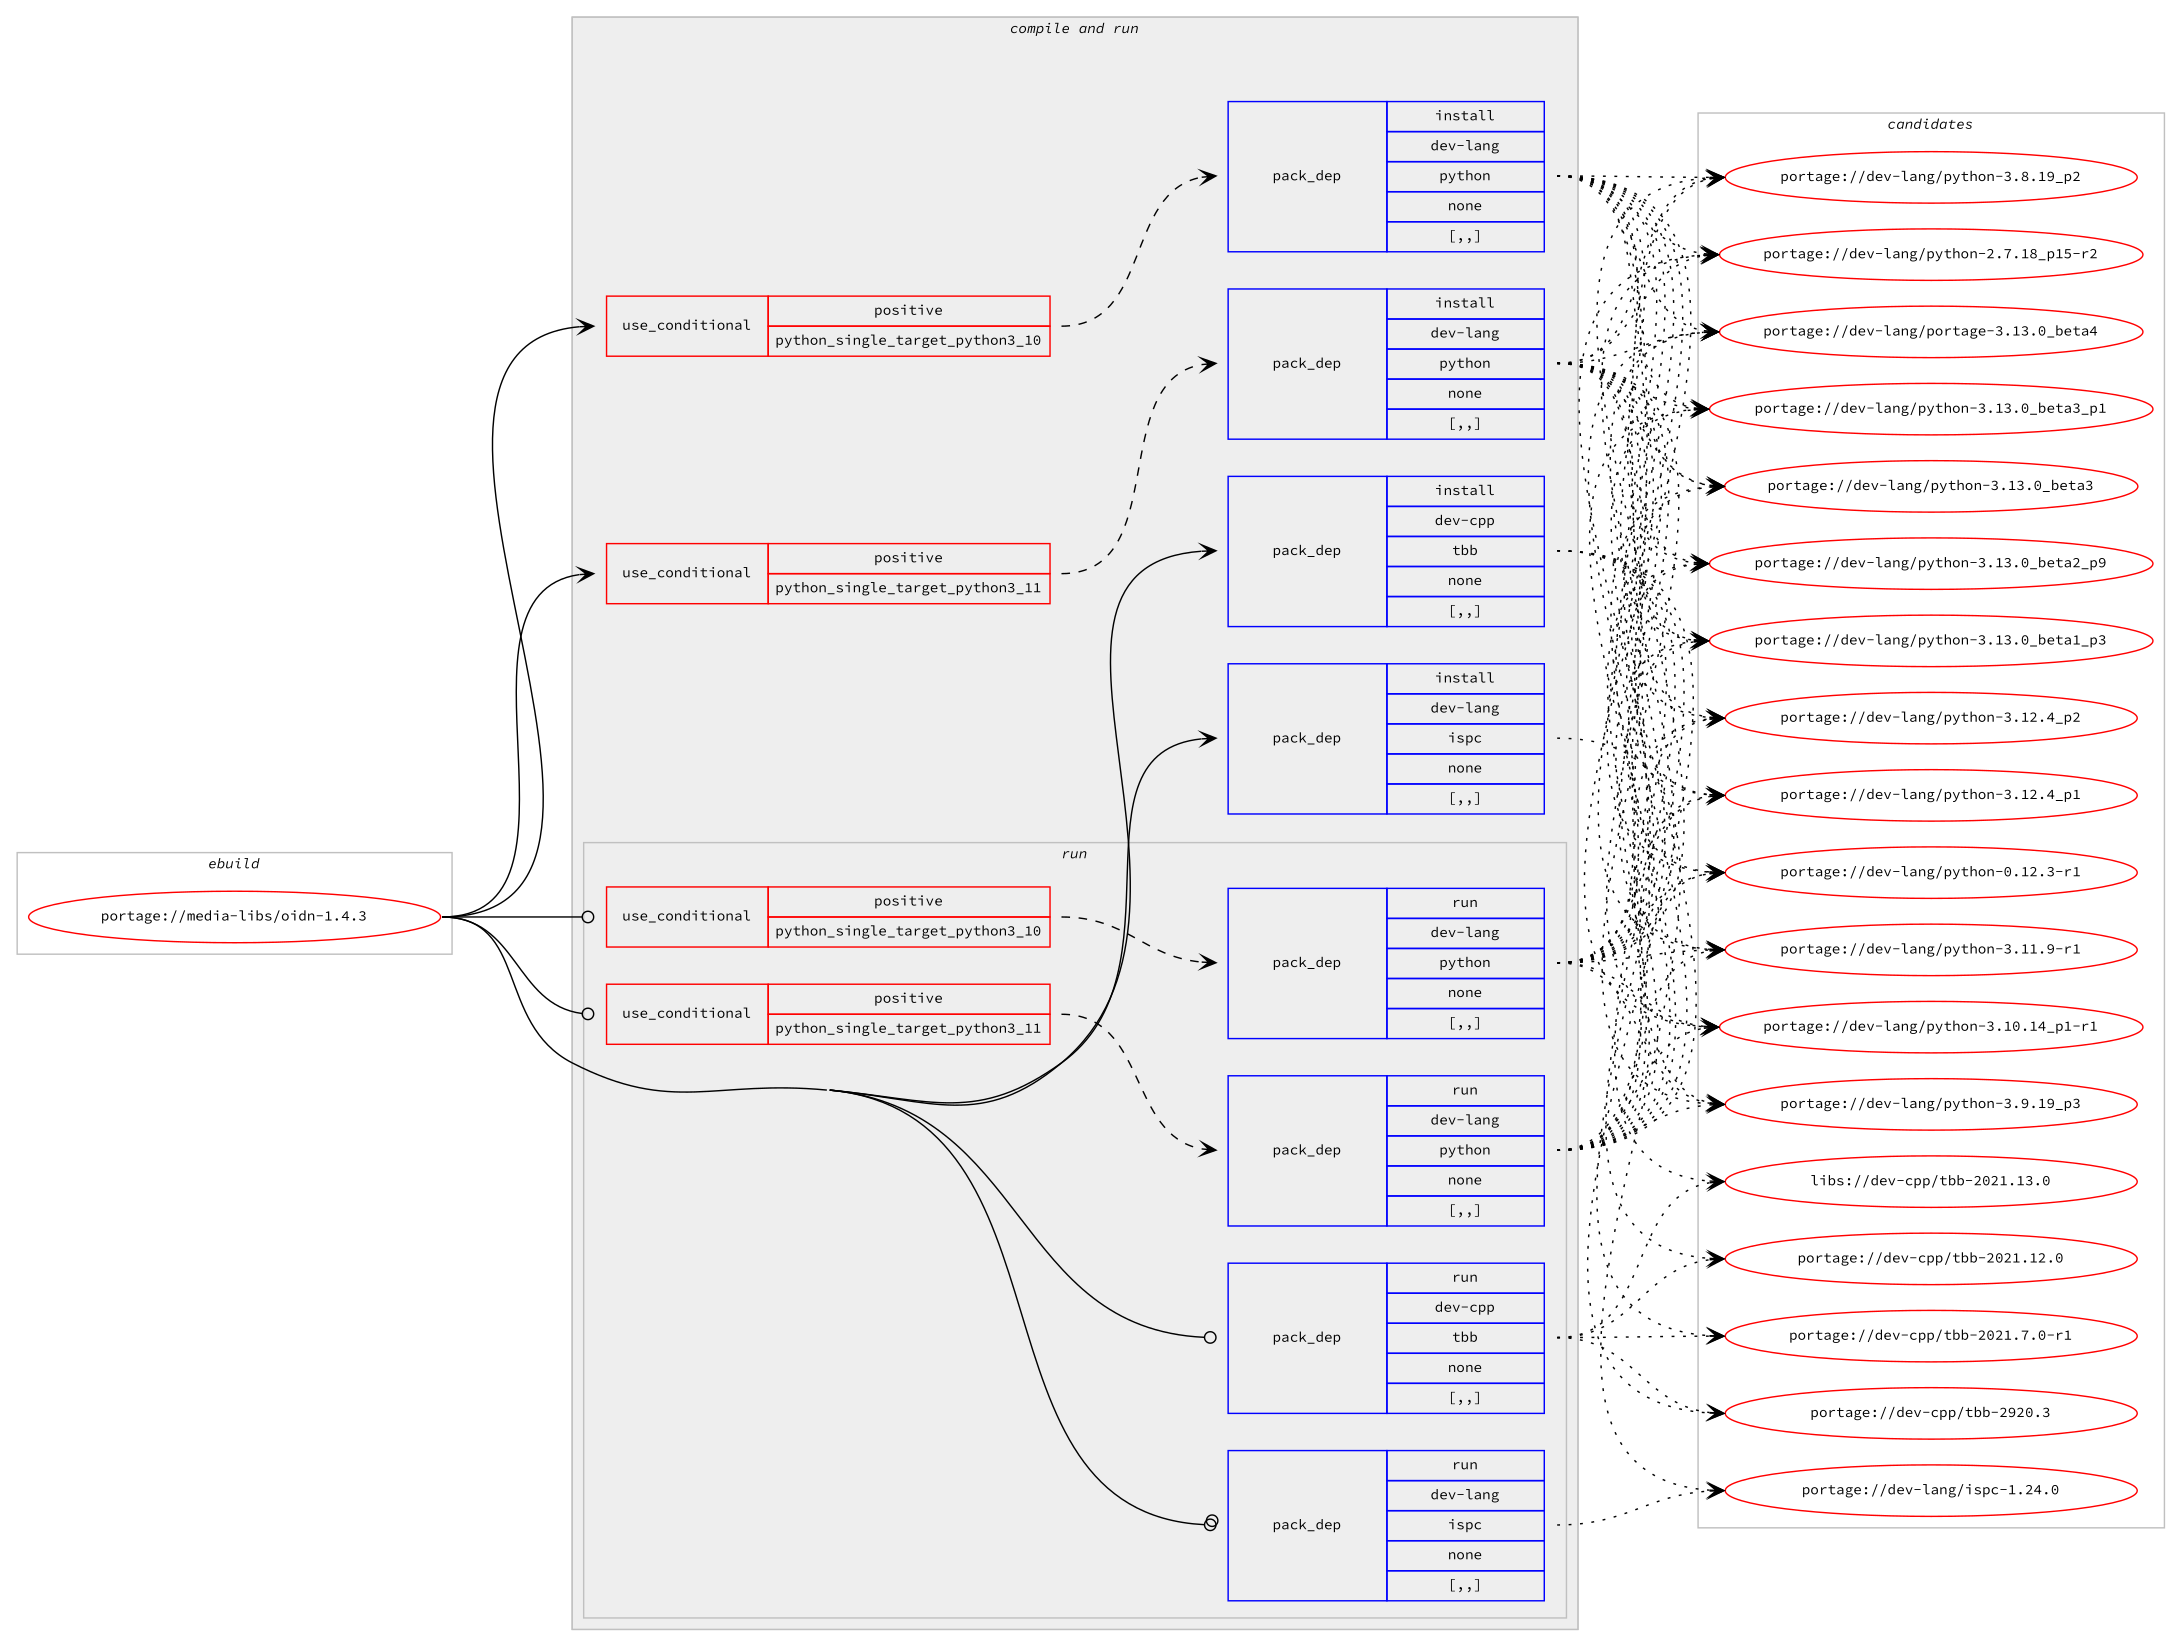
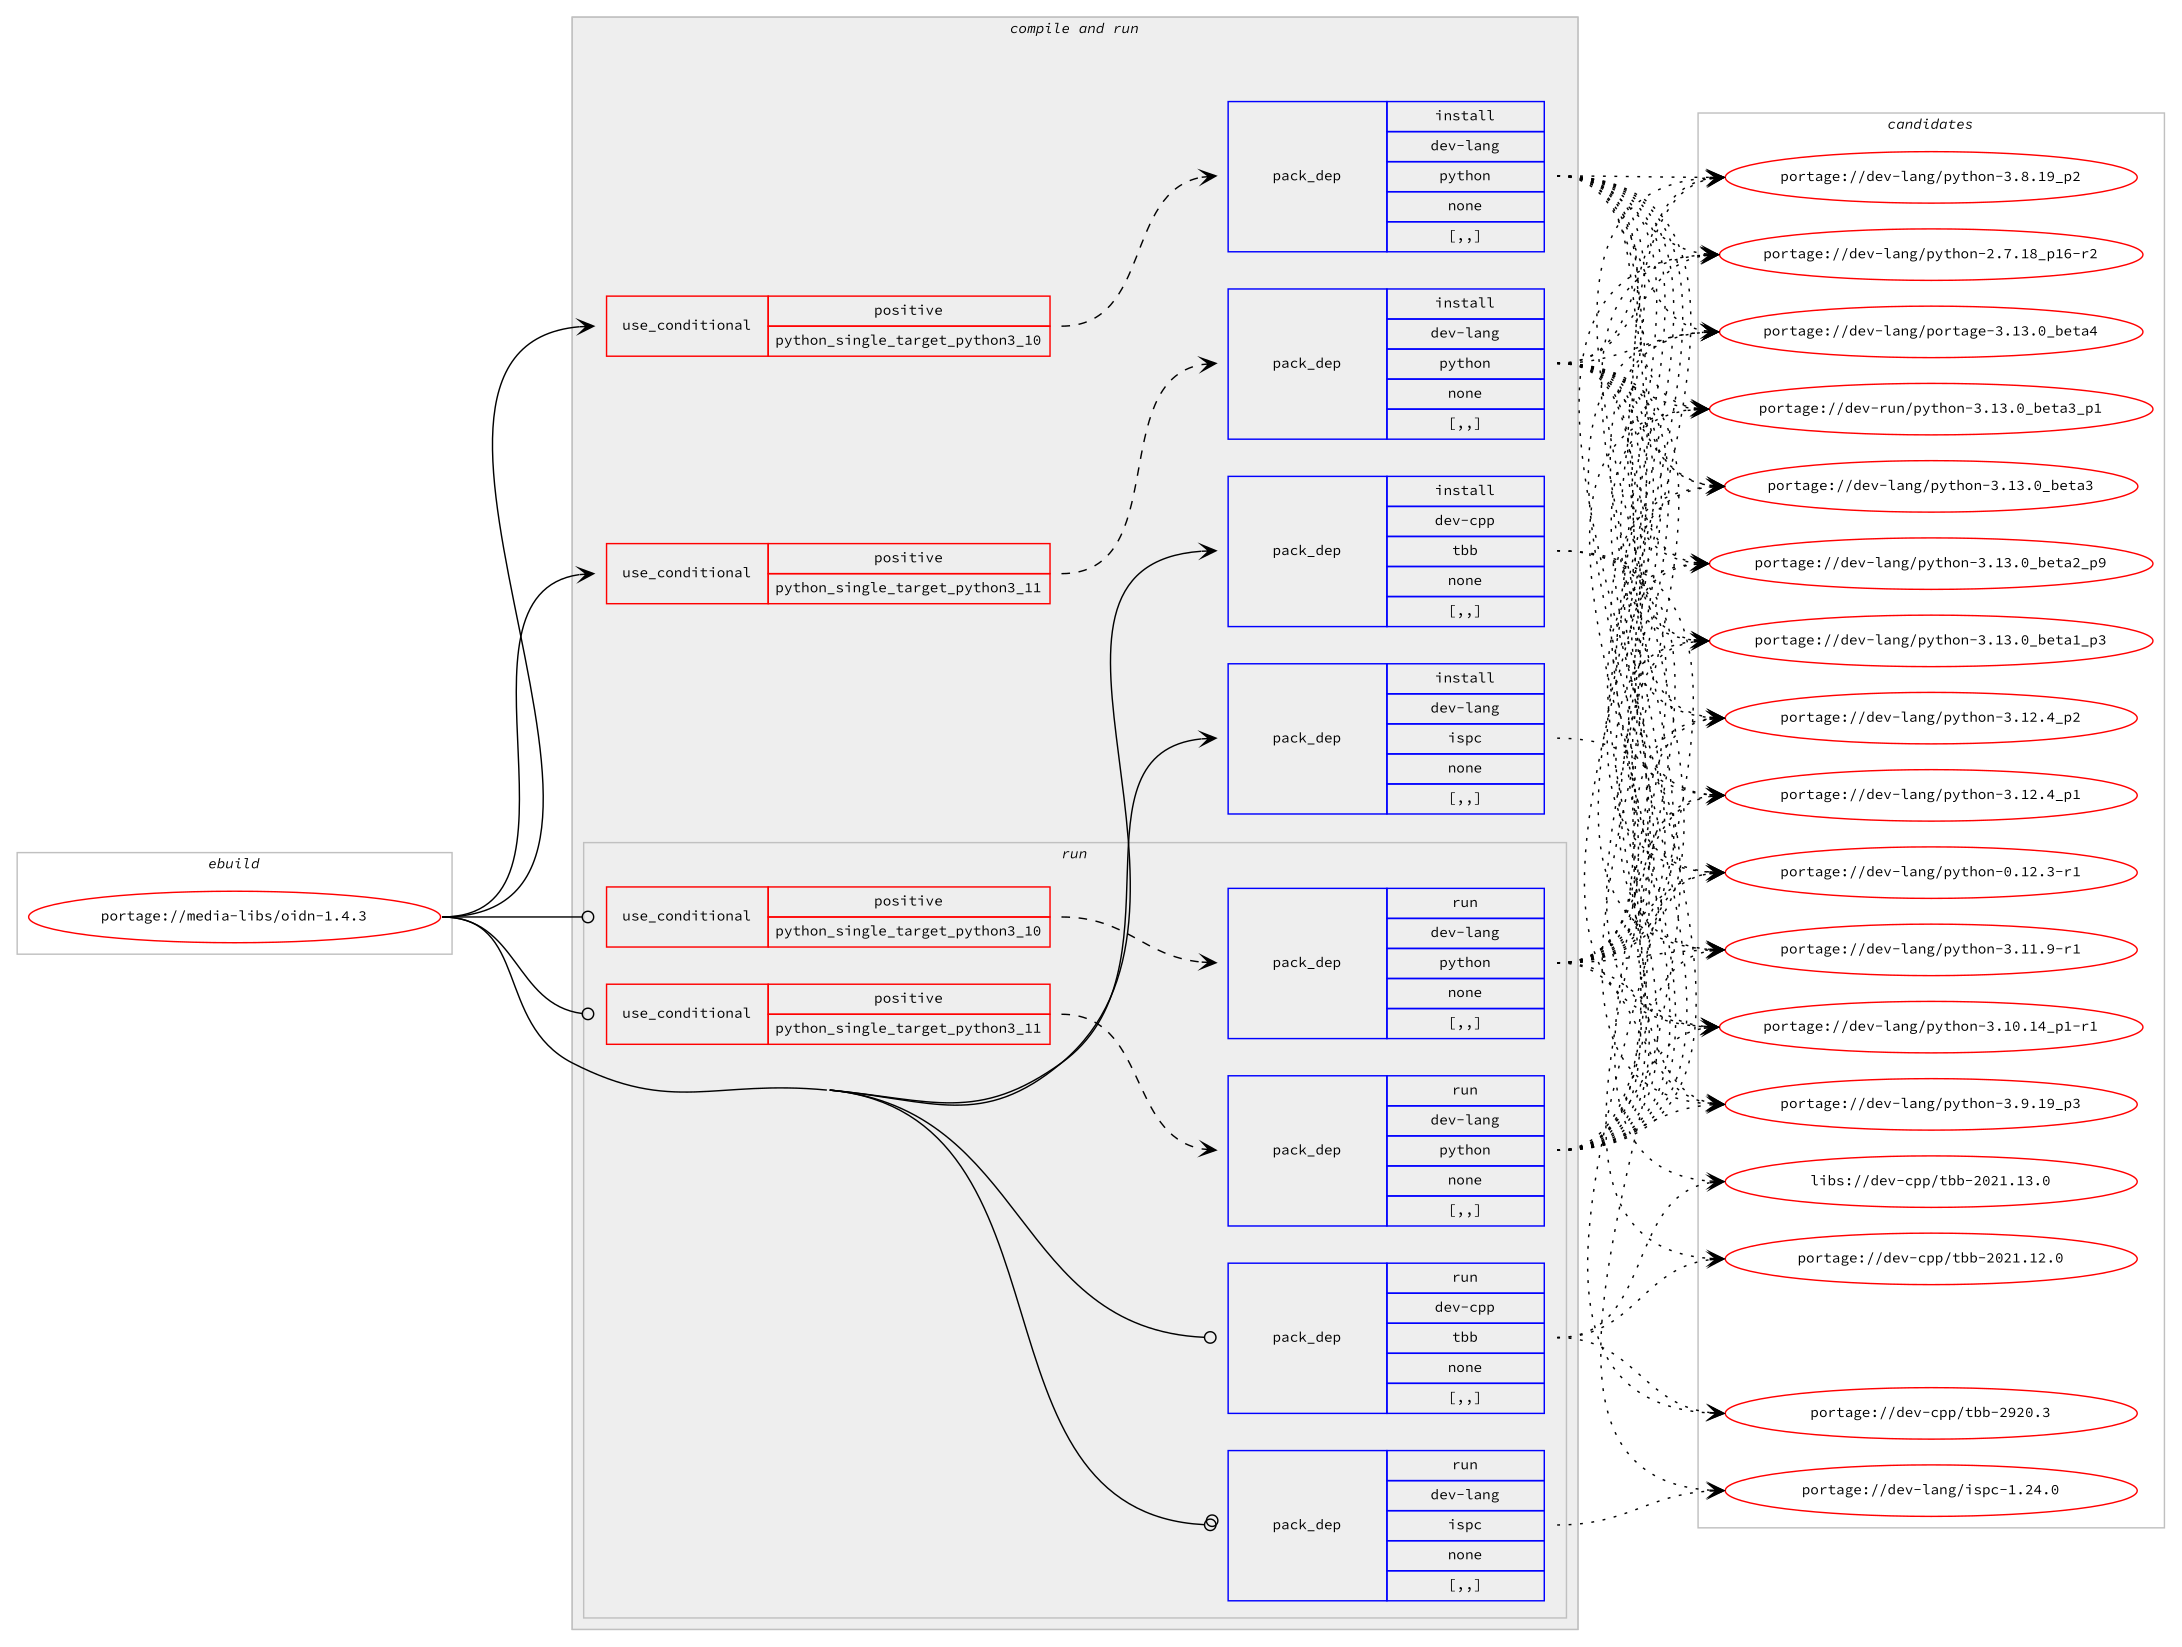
  digraph {
    compound=true
    concentrate=true
    fontname="Source Code Pro"
    fontsize=10
    newrank=true
    rankdir=LR
    ranksep=1.5
    node [color=red fontname="Source Code Pro" fontsize=10]
    edge [arrowhead=vee fontname="Source Code Pro" headport=w style=dotted tailport=e weight=100]
    n1 [label="portage://media-libs/oidn-1.4.3" width=4]
    n2 [color=blue label=<<TABLE BORDER="0" CELLBORDER="1" CELLSPACING="0" CELLPADDING="4" WIDTH="220"><TR><TD ROWSPAN="6" CELLPADDING="30">pack_dep</TD></TR><TR><TD WIDTH="110">install</TD></TR><TR><TD>dev-lang</TD></TR><TR><TD>python</TD></TR><TR><TD>none</TD></TR><TR><TD>[,,]</TD></TR></TABLE>> shape=none]
    n3 [label=<<TABLE BORDER="0" CELLBORDER="1" CELLSPACING="0" CELLPADDING="4"><TR><TD ROWSPAN="3" CELLPADDING="10">use_conditional</TD></TR><TR><TD>positive</TD></TR><TR><TD>python_single_target_python3_10</TD></TR></TABLE>> shape=none]
    n4 [color=blue label=<<TABLE BORDER="0" CELLBORDER="1" CELLSPACING="0" CELLPADDING="4" WIDTH="220"><TR><TD ROWSPAN="6" CELLPADDING="30">pack_dep</TD></TR><TR><TD WIDTH="110">install</TD></TR><TR><TD>dev-lang</TD></TR><TR><TD>python</TD></TR><TR><TD>none</TD></TR><TR><TD>[,,]</TD></TR></TABLE>> shape=none]
    n5 [label=<<TABLE BORDER="0" CELLBORDER="1" CELLSPACING="0" CELLPADDING="4"><TR><TD ROWSPAN="3" CELLPADDING="10">use_conditional</TD></TR><TR><TD>positive</TD></TR><TR><TD>python_single_target_python3_11</TD></TR></TABLE>> shape=none]
    n6 [color=blue label=<<TABLE BORDER="0" CELLBORDER="1" CELLSPACING="0" CELLPADDING="4" WIDTH="220"><TR><TD ROWSPAN="6" CELLPADDING="30">pack_dep</TD></TR><TR><TD WIDTH="110">install</TD></TR><TR><TD>dev-cpp</TD></TR><TR><TD>tbb</TD></TR><TR><TD>none</TD></TR><TR><TD>[,,]</TD></TR></TABLE>> shape=none]
    n7 [color=blue label=<<TABLE BORDER="0" CELLBORDER="1" CELLSPACING="0" CELLPADDING="4" WIDTH="220"><TR><TD ROWSPAN="6" CELLPADDING="30">pack_dep</TD></TR><TR><TD WIDTH="110">install</TD></TR><TR><TD>dev-lang</TD></TR><TR><TD>ispc</TD></TR><TR><TD>none</TD></TR><TR><TD>[,,]</TD></TR></TABLE>> shape=none]
    n8 [color=blue label=<<TABLE BORDER="0" CELLBORDER="1" CELLSPACING="0" CELLPADDING="4" WIDTH="220"><TR><TD ROWSPAN="6" CELLPADDING="30">pack_dep</TD></TR><TR><TD WIDTH="110">run</TD></TR><TR><TD>dev-lang</TD></TR><TR><TD>python</TD></TR><TR><TD>none</TD></TR><TR><TD>[,,]</TD></TR></TABLE>> shape=none]
    n9 [label=<<TABLE BORDER="0" CELLBORDER="1" CELLSPACING="0" CELLPADDING="4"><TR><TD ROWSPAN="3" CELLPADDING="10">use_conditional</TD></TR><TR><TD>positive</TD></TR><TR><TD>python_single_target_python3_10</TD></TR></TABLE>> shape=none]
    n10 [color=blue label=<<TABLE BORDER="0" CELLBORDER="1" CELLSPACING="0" CELLPADDING="4" WIDTH="220"><TR><TD ROWSPAN="6" CELLPADDING="30">pack_dep</TD></TR><TR><TD WIDTH="110">run</TD></TR><TR><TD>dev-lang</TD></TR><TR><TD>python</TD></TR><TR><TD>none</TD></TR><TR><TD>[,,]</TD></TR></TABLE>> shape=none]
    n11 [label=<<TABLE BORDER="0" CELLBORDER="1" CELLSPACING="0" CELLPADDING="4"><TR><TD ROWSPAN="3" CELLPADDING="10">use_conditional</TD></TR><TR><TD>positive</TD></TR><TR><TD>python_single_target_python3_11</TD></TR></TABLE>> shape=none]
    n12 [color=blue label=<<TABLE BORDER="0" CELLBORDER="1" CELLSPACING="0" CELLPADDING="4" WIDTH="220"><TR><TD ROWSPAN="6" CELLPADDING="30">pack_dep</TD></TR><TR><TD WIDTH="110">run</TD></TR><TR><TD>dev-cpp</TD></TR><TR><TD>tbb</TD></TR><TR><TD>none</TD></TR><TR><TD>[,,]</TD></TR></TABLE>> shape=none]
    n13 [color=blue label=<<TABLE BORDER="0" CELLBORDER="1" CELLSPACING="0" CELLPADDING="4" WIDTH="220"><TR><TD ROWSPAN="6" CELLPADDING="30">pack_dep</TD></TR><TR><TD WIDTH="110">run</TD></TR><TR><TD>dev-lang</TD></TR><TR><TD>ispc</TD></TR><TR><TD>none</TD></TR><TR><TD>[,,]</TD></TR></TABLE>> shape=none]
    n14 [label="portage://dev-lang/portage-3.13.0_beta4" width=4]
-   n15 [label="portage://dev-lang/python-3.13.0_beta3_p1" width=4]
+   n15 [label="portage://dev-run/python-3.13.0_beta3_p1" width=4]
    n16 [label="portage://dev-lang/python-3.13.0_beta3" width=4]
    n17 [label="portage://dev-lang/python-3.13.0_beta2_p9" width=4]
    n18 [label="portage://dev-lang/python-3.13.0_beta1_p3" width=4]
    n19 [label="portage://dev-lang/python-3.12.4_p2" width=4]
    n20 [label="portage://dev-lang/python-3.12.4_p1" width=4]
    n21 [label="portage://dev-lang/python-0.12.3-r1" width=4]
    n22 [label="portage://dev-lang/python-3.11.9-r1" width=4]
    n23 [label="portage://dev-lang/python-3.10.14_p1-r1" width=4]
    n24 [label="portage://dev-lang/python-3.9.19_p3" width=4]
    n25 [label="portage://dev-lang/python-3.8.19_p2" width=4]
-   n26 [label="portage://dev-lang/python-2.7.18_p15-r2" width=4]
+   n26 [label="portage://dev-lang/python-2.7.18_p16-r2" width=4]
    n27 [label="libs://dev-cpp/tbb-2021.13.0" width=4]
    n28 [label="portage://dev-cpp/tbb-2021.12.0" width=4]
-   n29 [label="portage://dev-cpp/tbb-2021.7.0-r1" width=4]
    n30 [label="portage://dev-cpp/tbb-2920.3" width=4]
    n31 [label="portage://dev-lang/ispc-1.24.0" width=4]
    subgraph cluster_1 {
      color=gray
      label=<<i>ebuild</i>>
      n1
    }
    subgraph cluster_2 {
      color=gray
      label=<<i>dependencies</i>>
      subgraph cluster_3 {
        color=gray
        fillcolor="#eeeeee"
        label=<<i>compile</i>>
        style=filled
        subgraph sub_4 {
          color=gray
          fillcolor="#eeeeee"
          label=<<i>compile</i>>
          style=filled
          n3
          subgraph sub_5 {
            color=gray
            fillcolor="#eeeeee"
            label=<<i>compile</i>>
            style=filled
            n2
          }
        }
        subgraph sub_6 {
          color=gray
          fillcolor="#eeeeee"
          label=<<i>compile</i>>
          style=filled
          n5
          subgraph sub_7 {
            color=gray
            fillcolor="#eeeeee"
            label=<<i>compile</i>>
            style=filled
            n4
          }
        }
        subgraph sub_8 {
          color=gray
          fillcolor="#eeeeee"
          label=<<i>compile</i>>
          style=filled
          n6
        }
        subgraph sub_9 {
          color=gray
          fillcolor="#eeeeee"
          label=<<i>compile</i>>
          style=filled
          n7
        }
      }
      subgraph cluster_10 {
        color=gray
        fillcolor="#eeeeee"
        label=<<i>compile and run</i>>
        style=filled
      }
      subgraph cluster_11 {
        color=gray
        fillcolor="#eeeeee"
        label=<<i>run</i>>
        style=filled
        subgraph sub_12 {
          color=gray
          fillcolor="#eeeeee"
          label=<<i>run</i>>
          style=filled
          n9
          subgraph sub_13 {
            color=gray
            fillcolor="#eeeeee"
            label=<<i>run</i>>
            style=filled
            n8
          }
        }
        subgraph sub_14 {
          color=gray
          fillcolor="#eeeeee"
          label=<<i>run</i>>
          style=filled
          n11
          subgraph sub_15 {
            color=gray
            fillcolor="#eeeeee"
            label=<<i>run</i>>
            style=filled
            n10
          }
        }
        subgraph sub_16 {
          color=gray
          fillcolor="#eeeeee"
          label=<<i>run</i>>
          style=filled
          n12
        }
        subgraph sub_17 {
          color=gray
          fillcolor="#eeeeee"
          label=<<i>run</i>>
          style=filled
          n13
        }
      }
    }
    subgraph cluster_18 {
      color=gray
      label=<<i>candidates</i>>
      rank=same
      subgraph sub_19 {
        color=black
        label=<<i>candidates</i>>
        nodesep=1
        rank=same
        n14
        n15
        n16
        n17
        n18
        n19
        n20
        n21
        n22
        n23
        n24
        n25
        n26
      }
      subgraph sub_20 {
        color=black
        label=<<i>candidates</i>>
        nodesep=1
        rank=same
        n14
        n15
        n16
        n17
        n18
        n19
        n20
        n21
        n22
        n23
        n24
        n25
        n26
      }
      subgraph sub_21 {
        color=black
        label=<<i>candidates</i>>
        nodesep=1
        rank=same
        n27
        n28
-       n29
        n30
      }
      subgraph sub_22 {
        color=black
        label=<<i>candidates</i>>
        nodesep=1
        rank=same
        n31
      }
      subgraph sub_23 {
        color=black
        label=<<i>candidates</i>>
        nodesep=1
        rank=same
        n14
        n15
        n16
        n17
        n18
        n19
        n20
        n21
        n22
        n23
        n24
        n25
        n26
      }
      subgraph sub_24 {
        color=black
        label=<<i>candidates</i>>
        nodesep=1
        rank=same
        n14
        n15
        n16
        n17
        n18
        n19
        n20
        n21
        n22
        n23
        n24
        n25
        n26
      }
      subgraph sub_25 {
        color=black
        label=<<i>candidates</i>>
        nodesep=1
        rank=same
        n27
        n28
-       n29
        n30
      }
      subgraph sub_26 {
        color=black
        label=<<i>candidates</i>>
        nodesep=1
        rank=same
        n31
      }
    }
    n1 -> n3 [style=solid weight=20]
    n1 -> n5 [style=solid weight=20]
    n1 -> n6 [style=solid weight=20]
    n1 -> n7 [style=solid weight=20]
    n1 -> n9 [arrowhead=odot style=solid weight=20]
    n1 -> n11 [arrowhead=odot style=solid weight=20]
    n1 -> n12 [arrowhead=odot style=solid weight=20]
    n1 -> n13 [arrowhead=odot style=solid weight=20]
    n2 -> n14
    n2 -> n15
    n2 -> n16
    n2 -> n17
    n2 -> n18
    n2 -> n19
    n2 -> n20
    n2 -> n21
    n2 -> n22
    n2 -> n23
    n2 -> n24
    n2 -> n25
    n2 -> n26
    n3 -> n2 [style=dashed weight=20]
    n4 -> n14
    n4 -> n15
    n4 -> n16
    n4 -> n17
    n4 -> n18
    n4 -> n19
    n4 -> n20
    n4 -> n21
    n4 -> n22
    n4 -> n23
    n4 -> n24
    n4 -> n25
    n4 -> n26
    n5 -> n4 [style=dashed weight=20]
    n6 -> n27
    n6 -> n28
-   n6 -> n29
    n6 -> n30
    n7 -> n31
    n8 -> n14
    n8 -> n15
    n8 -> n16
    n8 -> n17
    n8 -> n18
    n8 -> n19
    n8 -> n20
    n8 -> n21
    n8 -> n22
    n8 -> n23
    n8 -> n24
    n8 -> n25
    n8 -> n26
    n9 -> n8 [style=dashed weight=20]
    n10 -> n14
    n10 -> n15
    n10 -> n16
    n10 -> n17
    n10 -> n18
    n10 -> n19
    n10 -> n20
    n10 -> n21
    n10 -> n22
    n10 -> n23
    n10 -> n24
    n10 -> n25
    n10 -> n26
    n11 -> n10 [style=dashed weight=20]
    n12 -> n27
    n12 -> n28
-   n12 -> n29
    n12 -> n30
    n13 -> n31
  }
